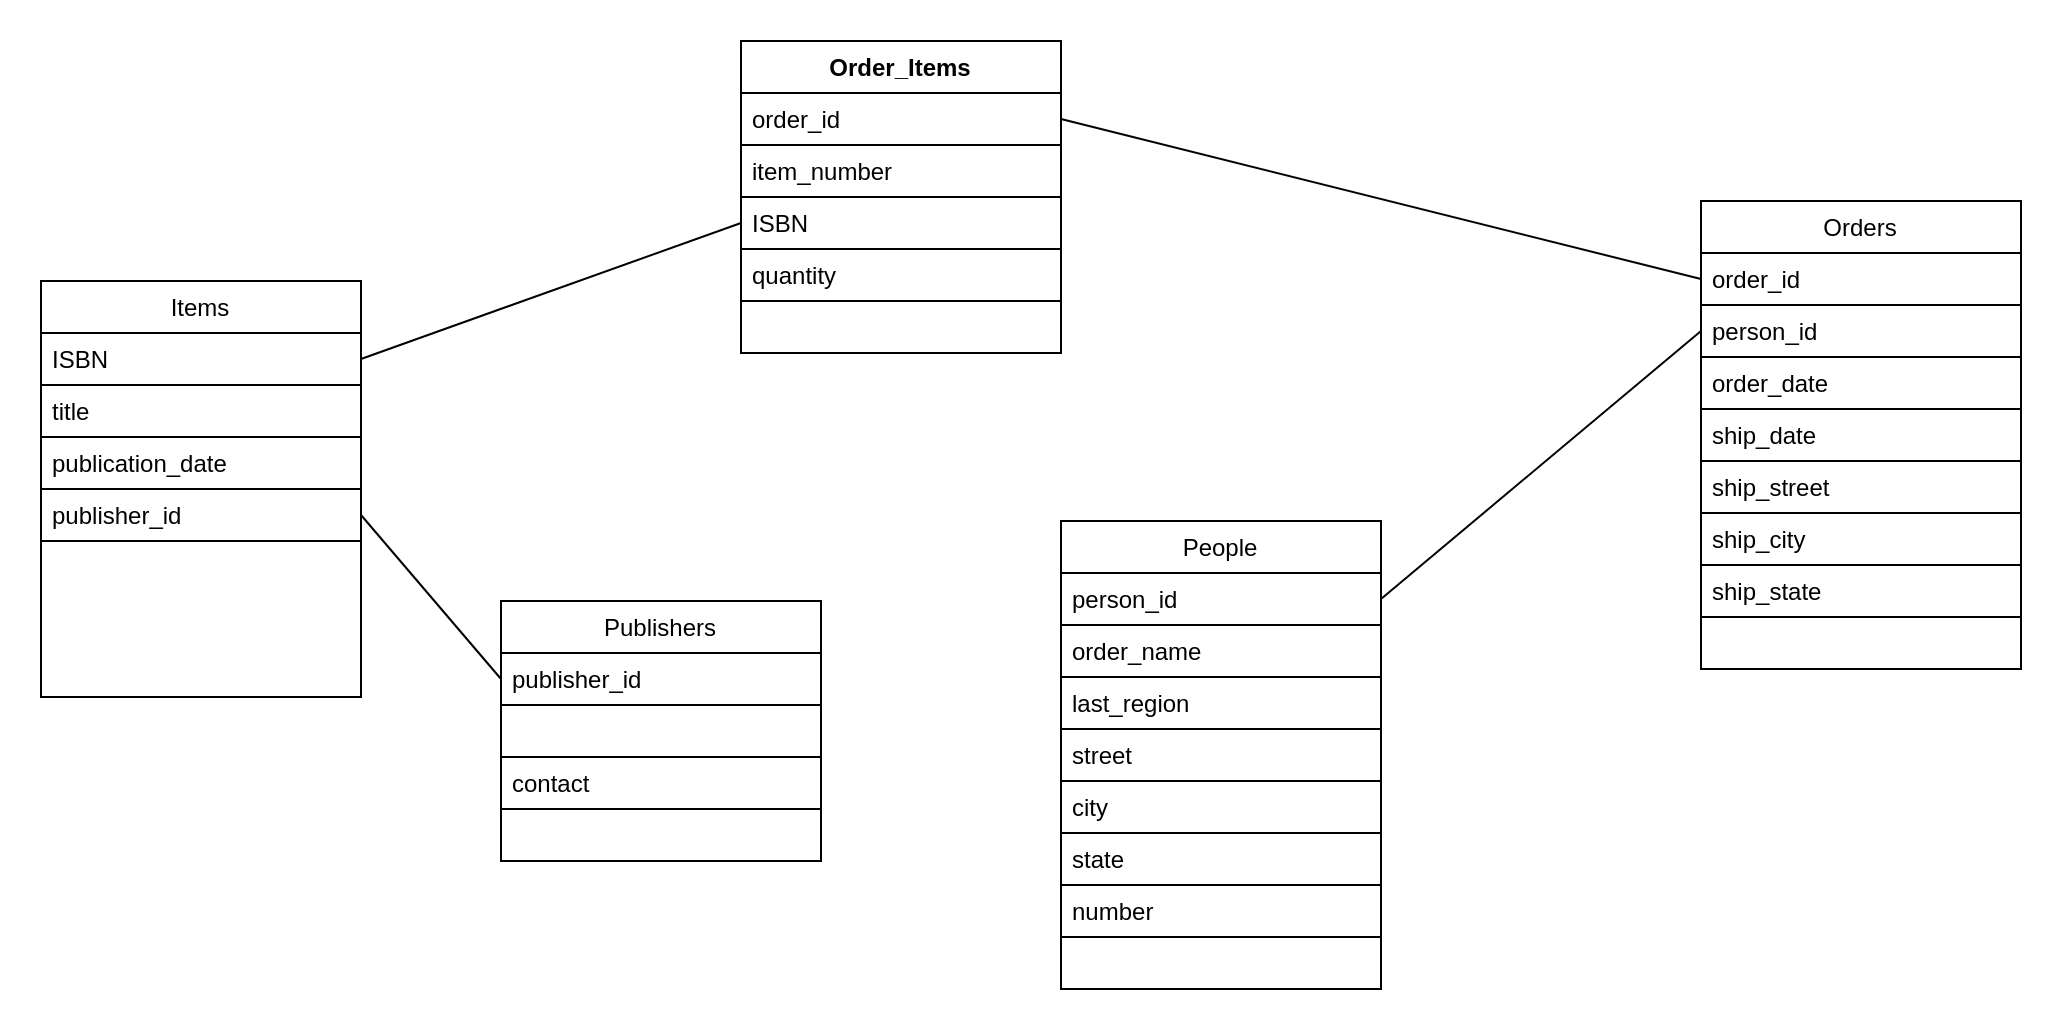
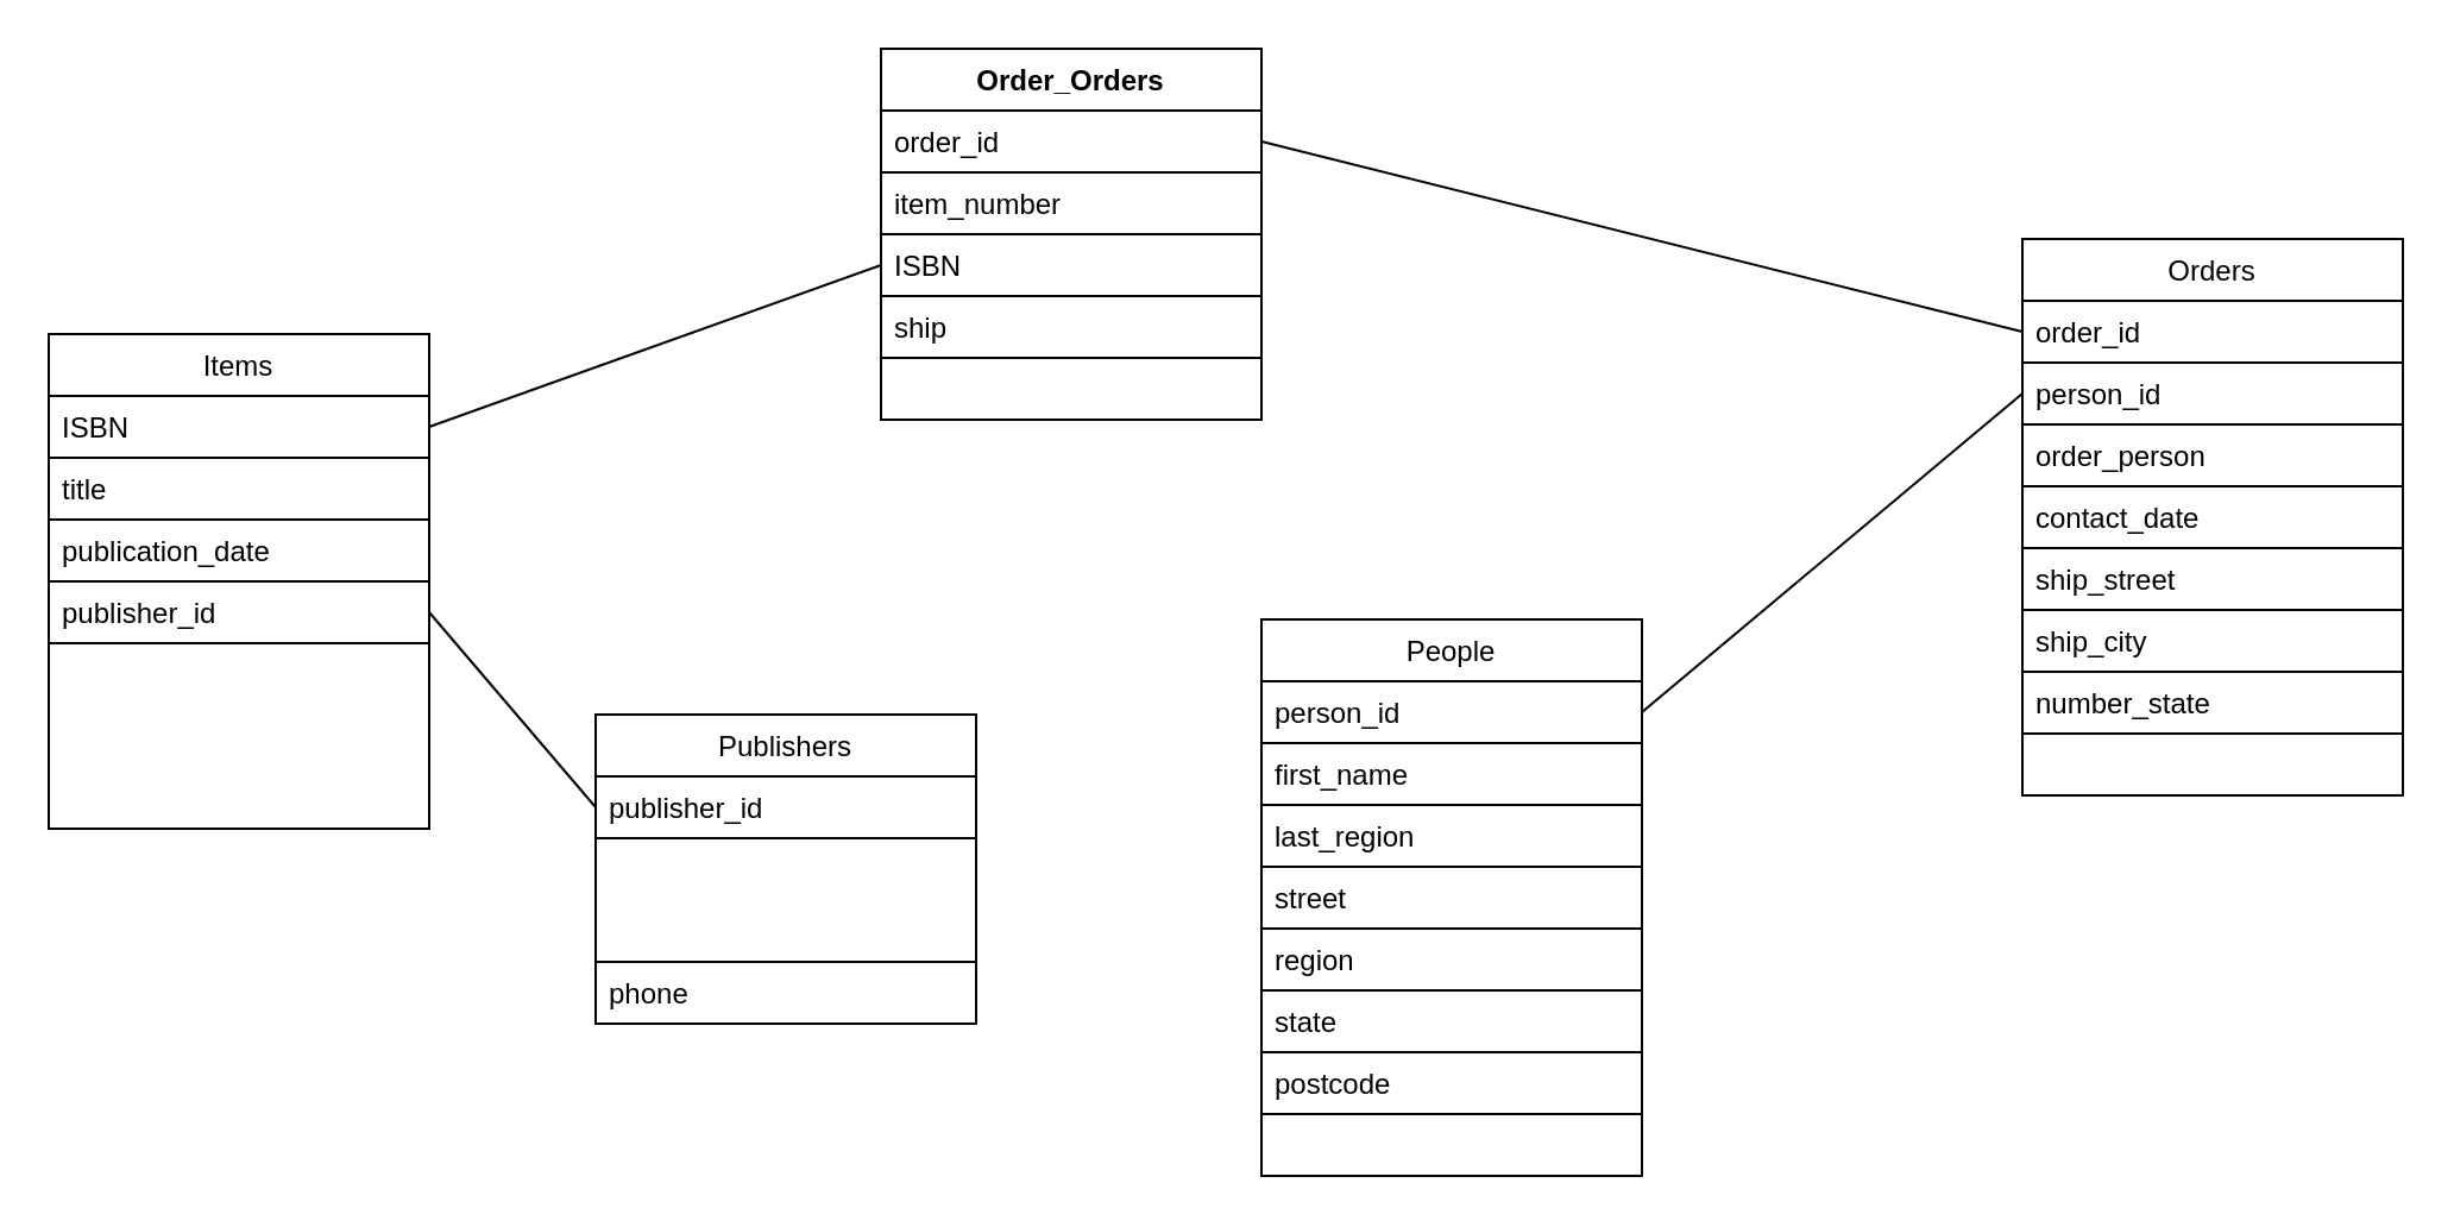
  <mxCell id="0" />
  <mxCell id="1" parent="0" />
  <mxCell id="2" value="" style="endArrow=none;html=1;rounded=0;exitX=1;exitY=0.5;exitDx=0;exitDy=0;entryX=0;entryY=0.5;entryDx=0;entryDy=0;" parent="1" source="19" target="15" edge="1"><mxGeometry width="50" height="50" relative="1" as="geometry"><mxPoint x="330" y="300" as="sourcePoint" /><mxPoint x="380" y="250" as="targetPoint" /></mxGeometry></mxCell>
  <mxCell id="3" value="" style="endArrow=none;html=1;rounded=0;exitX=1;exitY=0.5;exitDx=0;exitDy=0;entryX=0;entryY=0.5;entryDx=0;entryDy=0;" parent="1" source="22" target="8" edge="1"><mxGeometry width="50" height="50" relative="1" as="geometry"><mxPoint x="330" y="300" as="sourcePoint" /><mxPoint x="380" y="250" as="targetPoint" /></mxGeometry></mxCell>
  <mxCell id="4" value="" style="endArrow=none;html=1;rounded=0;exitX=1;exitY=0.5;exitDx=0;exitDy=0;entryX=0;entryY=0.5;entryDx=0;entryDy=0;" parent="1" source="13" target="34" edge="1"><mxGeometry width="50" height="50" relative="1" as="geometry"><mxPoint x="530" y="190" as="sourcePoint" /><mxPoint x="580" y="140" as="targetPoint" /></mxGeometry></mxCell>
  <mxCell id="5" value="" style="endArrow=none;html=1;rounded=0;entryX=0;entryY=0.5;entryDx=0;entryDy=0;exitX=1;exitY=0.5;exitDx=0;exitDy=0;" parent="1" source="25" target="35" edge="1"><mxGeometry width="50" height="50" relative="1" as="geometry"><mxPoint x="530" y="240" as="sourcePoint" /><mxPoint x="580" y="190" as="targetPoint" /></mxGeometry></mxCell>
  <mxCell id="6" value="" style="group" parent="1" vertex="1" connectable="0"><mxGeometry x="250" y="300" width="160" height="130" as="geometry" /></mxCell>
  <mxCell id="7" value="Publishers" style="swimlane;fontStyle=0;align=center;verticalAlign=top;childLayout=stackLayout;horizontal=1;startSize=26;horizontalStack=0;resizeParent=1;resizeLast=0;collapsible=1;marginBottom=0;rounded=0;shadow=0;strokeWidth=1;" parent="6" vertex="1"><mxGeometry width="160" height="130" as="geometry"><mxRectangle x="340" y="380" width="170" height="26" as="alternateBounds" /></mxGeometry></mxCell>
  <mxCell id="8" value="publisher_id" style="text;align=left;verticalAlign=top;spacingLeft=4;spacingRight=4;overflow=hidden;rotatable=0;points=[[0,0.5],[1,0.5]];portConstraint=eastwest;strokeColor=#000000;" parent="7" vertex="1"><mxGeometry y="26" width="160" height="26" as="geometry" /></mxCell>
- <mxCell id="9" value="contact" style="text;align=left;verticalAlign=top;spacingLeft=4;spacingRight=4;overflow=hidden;rotatable=0;points=[[0,0.5],[1,0.5]];portConstraint=eastwest;strokeColor=#000000;" parent="6" vertex="1"><mxGeometry y="78" width="160" height="26" as="geometry" /></mxCell>
+ <mxCell id="10" value="phone" style="text;align=left;verticalAlign=top;spacingLeft=4;spacingRight=4;overflow=hidden;rotatable=0;points=[[0,0.5],[1,0.5]];portConstraint=eastwest;strokeColor=#000000;" parent="6" vertex="1"><mxGeometry y="104" width="160" height="26" as="geometry" /></mxCell>
  <mxCell id="11" value="" style="group" parent="1" vertex="1" connectable="0"><mxGeometry x="370" y="20" width="160" height="156" as="geometry" /></mxCell>
- <mxCell id="12" value="Order_Items" style="swimlane;fontStyle=1;align=center;verticalAlign=top;childLayout=stackLayout;horizontal=1;startSize=26;horizontalStack=0;resizeParent=1;resizeLast=0;collapsible=1;marginBottom=0;rounded=0;shadow=0;strokeWidth=1;" parent="11" vertex="1"><mxGeometry width="160" height="156" as="geometry"><mxRectangle x="230" y="140" width="160" height="26" as="alternateBounds" /></mxGeometry></mxCell>
+ <mxCell id="12" value="Order_Orders" style="swimlane;fontStyle=1;align=center;verticalAlign=top;childLayout=stackLayout;horizontal=1;startSize=26;horizontalStack=0;resizeParent=1;resizeLast=0;collapsible=1;marginBottom=0;rounded=0;shadow=0;strokeWidth=1;" parent="11" vertex="1"><mxGeometry width="160" height="156" as="geometry"><mxRectangle x="230" y="140" width="160" height="26" as="alternateBounds" /></mxGeometry></mxCell>
  <mxCell id="13" value="order_id" style="text;align=left;verticalAlign=top;spacingLeft=4;spacingRight=4;overflow=hidden;rotatable=0;points=[[0,0.5],[1,0.5]];portConstraint=eastwest;strokeColor=#000000;" parent="12" vertex="1"><mxGeometry y="26" width="160" height="26" as="geometry" /></mxCell>
  <mxCell id="14" value="item_number" style="text;align=left;verticalAlign=top;spacingLeft=4;spacingRight=4;overflow=hidden;rotatable=0;points=[[0,0.5],[1,0.5]];portConstraint=eastwest;rounded=0;shadow=0;html=0;strokeColor=#000000;" parent="12" vertex="1"><mxGeometry y="52" width="160" height="26" as="geometry" /></mxCell>
  <mxCell id="15" value="ISBN" style="text;align=left;verticalAlign=top;spacingLeft=4;spacingRight=4;overflow=hidden;rotatable=0;points=[[0,0.5],[1,0.5]];portConstraint=eastwest;rounded=0;shadow=0;html=0;strokeColor=#000000;" parent="12" vertex="1"><mxGeometry y="78" width="160" height="26" as="geometry" /></mxCell>
- <mxCell id="16" value="quantity" style="text;align=left;verticalAlign=top;spacingLeft=4;spacingRight=4;overflow=hidden;rotatable=0;points=[[0,0.5],[1,0.5]];portConstraint=eastwest;strokeColor=#000000;" parent="12" vertex="1"><mxGeometry y="104" width="160" height="26" as="geometry" /></mxCell>
+ <mxCell id="16" value="ship" style="text;align=left;verticalAlign=top;spacingLeft=4;spacingRight=4;overflow=hidden;rotatable=0;points=[[0,0.5],[1,0.5]];portConstraint=eastwest;strokeColor=#000000;" parent="12" vertex="1"><mxGeometry y="104" width="160" height="26" as="geometry" /></mxCell>
  <mxCell id="17" value="" style="group" parent="1" vertex="1" connectable="0"><mxGeometry x="20" y="140" width="160" height="208" as="geometry" /></mxCell>
  <mxCell id="18" value="Items" style="swimlane;fontStyle=0;align=center;verticalAlign=top;childLayout=stackLayout;horizontal=1;startSize=26;horizontalStack=0;resizeParent=1;resizeLast=0;collapsible=1;marginBottom=0;rounded=0;shadow=0;strokeWidth=1;" parent="17" vertex="1"><mxGeometry width="160" height="208" as="geometry"><mxRectangle x="130" y="380" width="160" height="26" as="alternateBounds" /></mxGeometry></mxCell>
  <mxCell id="19" value="ISBN" style="text;align=left;verticalAlign=top;spacingLeft=4;spacingRight=4;overflow=hidden;rotatable=0;points=[[0,0.5],[1,0.5]];portConstraint=eastwest;strokeColor=#000000;" parent="18" vertex="1"><mxGeometry y="26" width="160" height="26" as="geometry" /></mxCell>
  <mxCell id="20" value="title" style="text;align=left;verticalAlign=top;spacingLeft=4;spacingRight=4;overflow=hidden;rotatable=0;points=[[0,0.5],[1,0.5]];portConstraint=eastwest;rounded=0;shadow=0;html=0;strokeColor=#000000;" parent="18" vertex="1"><mxGeometry y="52" width="160" height="26" as="geometry" /></mxCell>
  <mxCell id="21" value="publication_date" style="text;align=left;verticalAlign=top;spacingLeft=4;spacingRight=4;overflow=hidden;rotatable=0;points=[[0,0.5],[1,0.5]];portConstraint=eastwest;fontStyle=0;strokeColor=#000000;" parent="18" vertex="1"><mxGeometry y="78" width="160" height="26" as="geometry" /></mxCell>
  <mxCell id="22" value="publisher_id" style="text;align=left;verticalAlign=top;spacingLeft=4;spacingRight=4;overflow=hidden;rotatable=0;points=[[0,0.5],[1,0.5]];portConstraint=eastwest;strokeColor=#000000;" parent="18" vertex="1"><mxGeometry y="104" width="160" height="26" as="geometry" /></mxCell>
  <mxCell id="23" value="" style="group" parent="1" vertex="1" connectable="0"><mxGeometry x="530" y="260" width="160" height="234" as="geometry" /></mxCell>
  <mxCell id="24" value="People" style="swimlane;fontStyle=0;align=center;verticalAlign=top;childLayout=stackLayout;horizontal=1;startSize=26;horizontalStack=0;resizeParent=1;resizeLast=0;collapsible=1;marginBottom=0;rounded=0;shadow=0;strokeWidth=1;" parent="23" vertex="1"><mxGeometry width="160" height="234" as="geometry"><mxRectangle x="550" y="140" width="160" height="26" as="alternateBounds" /></mxGeometry></mxCell>
  <mxCell id="25" value="person_id" style="text;align=left;verticalAlign=top;spacingLeft=4;spacingRight=4;overflow=hidden;rotatable=0;points=[[0,0.5],[1,0.5]];portConstraint=eastwest;strokeColor=#000000;" parent="24" vertex="1"><mxGeometry y="26" width="160" height="26" as="geometry" /></mxCell>
- <mxCell id="26" value="order_name" style="text;align=left;verticalAlign=top;spacingLeft=4;spacingRight=4;overflow=hidden;rotatable=0;points=[[0,0.5],[1,0.5]];portConstraint=eastwest;rounded=0;shadow=0;html=0;strokeColor=#000000;" parent="24" vertex="1"><mxGeometry y="52" width="160" height="26" as="geometry" /></mxCell>
+ <mxCell id="26" value="first_name" style="text;align=left;verticalAlign=top;spacingLeft=4;spacingRight=4;overflow=hidden;rotatable=0;points=[[0,0.5],[1,0.5]];portConstraint=eastwest;rounded=0;shadow=0;html=0;strokeColor=#000000;" parent="24" vertex="1"><mxGeometry y="52" width="160" height="26" as="geometry" /></mxCell>
  <mxCell id="27" value="last_region" style="text;align=left;verticalAlign=top;spacingLeft=4;spacingRight=4;overflow=hidden;rotatable=0;points=[[0,0.5],[1,0.5]];portConstraint=eastwest;rounded=0;shadow=0;html=0;strokeColor=#000000;" parent="24" vertex="1"><mxGeometry y="78" width="160" height="26" as="geometry" /></mxCell>
  <mxCell id="28" value="street" style="text;align=left;verticalAlign=top;spacingLeft=4;spacingRight=4;overflow=hidden;rotatable=0;points=[[0,0.5],[1,0.5]];portConstraint=eastwest;rounded=0;shadow=0;html=0;strokeColor=#000000;" parent="24" vertex="1"><mxGeometry y="104" width="160" height="26" as="geometry" /></mxCell>
- <mxCell id="29" value="city" style="text;align=left;verticalAlign=top;spacingLeft=4;spacingRight=4;overflow=hidden;rotatable=0;points=[[0,0.5],[1,0.5]];portConstraint=eastwest;rounded=0;shadow=0;html=0;strokeColor=#000000;" parent="24" vertex="1"><mxGeometry y="130" width="160" height="26" as="geometry" /></mxCell>
+ <mxCell id="29" value="region" style="text;align=left;verticalAlign=top;spacingLeft=4;spacingRight=4;overflow=hidden;rotatable=0;points=[[0,0.5],[1,0.5]];portConstraint=eastwest;rounded=0;shadow=0;html=0;strokeColor=#000000;" parent="24" vertex="1"><mxGeometry y="130" width="160" height="26" as="geometry" /></mxCell>
  <mxCell id="30" value="state" style="text;align=left;verticalAlign=top;spacingLeft=4;spacingRight=4;overflow=hidden;rotatable=0;points=[[0,0.5],[1,0.5]];portConstraint=eastwest;strokeColor=#000000;" parent="24" vertex="1"><mxGeometry y="156" width="160" height="26" as="geometry" /></mxCell>
- <mxCell id="31" value="number" style="text;align=left;verticalAlign=top;spacingLeft=4;spacingRight=4;overflow=hidden;rotatable=0;points=[[0,0.5],[1,0.5]];portConstraint=eastwest;strokeColor=#000000;" parent="24" vertex="1"><mxGeometry y="182" width="160" height="26" as="geometry" /></mxCell>
+ <mxCell id="31" value="postcode" style="text;align=left;verticalAlign=top;spacingLeft=4;spacingRight=4;overflow=hidden;rotatable=0;points=[[0,0.5],[1,0.5]];portConstraint=eastwest;strokeColor=#000000;" parent="24" vertex="1"><mxGeometry y="182" width="160" height="26" as="geometry" /></mxCell>
  <mxCell id="32" value="" style="group" parent="1" vertex="1" connectable="0"><mxGeometry x="850" y="100" width="160" height="234" as="geometry" /></mxCell>
  <mxCell id="33" value="Orders" style="swimlane;fontStyle=0;align=center;verticalAlign=top;childLayout=stackLayout;horizontal=1;startSize=26;horizontalStack=0;resizeParent=1;resizeLast=0;collapsible=1;marginBottom=0;rounded=0;shadow=0;strokeWidth=1;" parent="32" vertex="1"><mxGeometry width="160" height="234" as="geometry"><mxRectangle x="550" y="140" width="160" height="26" as="alternateBounds" /></mxGeometry></mxCell>
  <mxCell id="34" value="order_id" style="text;align=left;verticalAlign=top;spacingLeft=4;spacingRight=4;overflow=hidden;rotatable=0;points=[[0,0.5],[1,0.5]];portConstraint=eastwest;strokeColor=#000000;" parent="33" vertex="1"><mxGeometry y="26" width="160" height="26" as="geometry" /></mxCell>
  <mxCell id="35" value="person_id" style="text;align=left;verticalAlign=top;spacingLeft=4;spacingRight=4;overflow=hidden;rotatable=0;points=[[0,0.5],[1,0.5]];portConstraint=eastwest;rounded=0;shadow=0;html=0;strokeColor=#000000;" parent="33" vertex="1"><mxGeometry y="52" width="160" height="26" as="geometry" /></mxCell>
- <mxCell id="36" value="order_date" style="text;align=left;verticalAlign=top;spacingLeft=4;spacingRight=4;overflow=hidden;rotatable=0;points=[[0,0.5],[1,0.5]];portConstraint=eastwest;rounded=0;shadow=0;html=0;strokeColor=#000000;" parent="33" vertex="1"><mxGeometry y="78" width="160" height="26" as="geometry" /></mxCell>
- <mxCell id="37" value="ship_date" style="text;align=left;verticalAlign=top;spacingLeft=4;spacingRight=4;overflow=hidden;rotatable=0;points=[[0,0.5],[1,0.5]];portConstraint=eastwest;rounded=0;shadow=0;html=0;strokeColor=#000000;" parent="33" vertex="1"><mxGeometry y="104" width="160" height="26" as="geometry" /></mxCell>
+ <mxCell id="36" value="order_person" style="text;align=left;verticalAlign=top;spacingLeft=4;spacingRight=4;overflow=hidden;rotatable=0;points=[[0,0.5],[1,0.5]];portConstraint=eastwest;rounded=0;shadow=0;html=0;strokeColor=#000000;" parent="33" vertex="1"><mxGeometry y="78" width="160" height="26" as="geometry" /></mxCell>
+ <mxCell id="37" value="contact_date" style="text;align=left;verticalAlign=top;spacingLeft=4;spacingRight=4;overflow=hidden;rotatable=0;points=[[0,0.5],[1,0.5]];portConstraint=eastwest;rounded=0;shadow=0;html=0;strokeColor=#000000;" parent="33" vertex="1"><mxGeometry y="104" width="160" height="26" as="geometry" /></mxCell>
  <mxCell id="38" value="ship_street" style="text;align=left;verticalAlign=top;spacingLeft=4;spacingRight=4;overflow=hidden;rotatable=0;points=[[0,0.5],[1,0.5]];portConstraint=eastwest;rounded=0;shadow=0;html=0;strokeColor=#000000;" parent="33" vertex="1"><mxGeometry y="130" width="160" height="26" as="geometry" /></mxCell>
  <mxCell id="39" value="ship_city" style="text;align=left;verticalAlign=top;spacingLeft=4;spacingRight=4;overflow=hidden;rotatable=0;points=[[0,0.5],[1,0.5]];portConstraint=eastwest;strokeColor=#000000;" parent="33" vertex="1"><mxGeometry y="156" width="160" height="26" as="geometry" /></mxCell>
- <mxCell id="40" value="ship_state" style="text;align=left;verticalAlign=top;spacingLeft=4;spacingRight=4;overflow=hidden;rotatable=0;points=[[0,0.5],[1,0.5]];portConstraint=eastwest;strokeColor=#000000;" parent="33" vertex="1"><mxGeometry y="182" width="160" height="26" as="geometry" /></mxCell>
+ <mxCell id="40" value="number_state" style="text;align=left;verticalAlign=top;spacingLeft=4;spacingRight=4;overflow=hidden;rotatable=0;points=[[0,0.5],[1,0.5]];portConstraint=eastwest;strokeColor=#000000;" parent="33" vertex="1"><mxGeometry y="182" width="160" height="26" as="geometry" /></mxCell>
